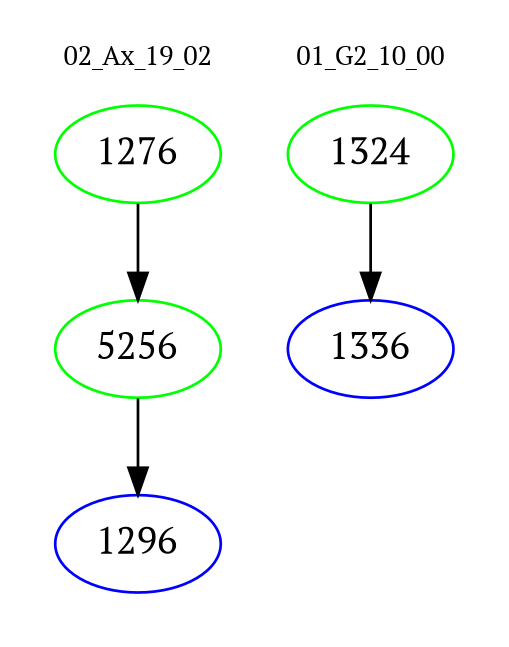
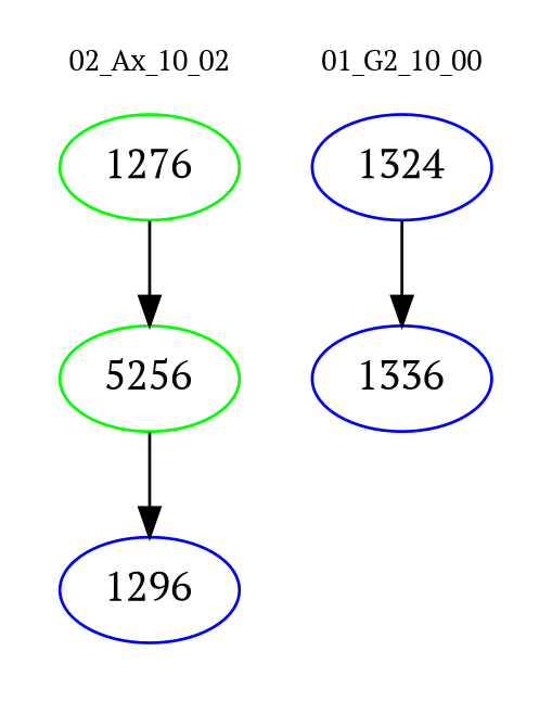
  digraph {
    fontname="PT Serif"
    node [color=green fontname="PT Serif"]
    edge [color=black fontname="PT Serif"]
    n1 [label=1276]
    n2 [label=5256]
    n3 [color=blue label=1296]
-   n4 [label=1324]
+   n4 [color=blue label=1324]
    n5 [color=blue label=1336]
    subgraph cluster_1 {
      color=white
      fontsize=10
-     label="02_Ax_19_02"
+     label="02_Ax_10_02"
      n1
      n2
      n3
    }
    subgraph cluster_2 {
      color=white
      fontsize=10
      label="01_G2_10_00"
      n4
      n5
    }
    n1 -> n2
    n2 -> n3
    n4 -> n5
  }
